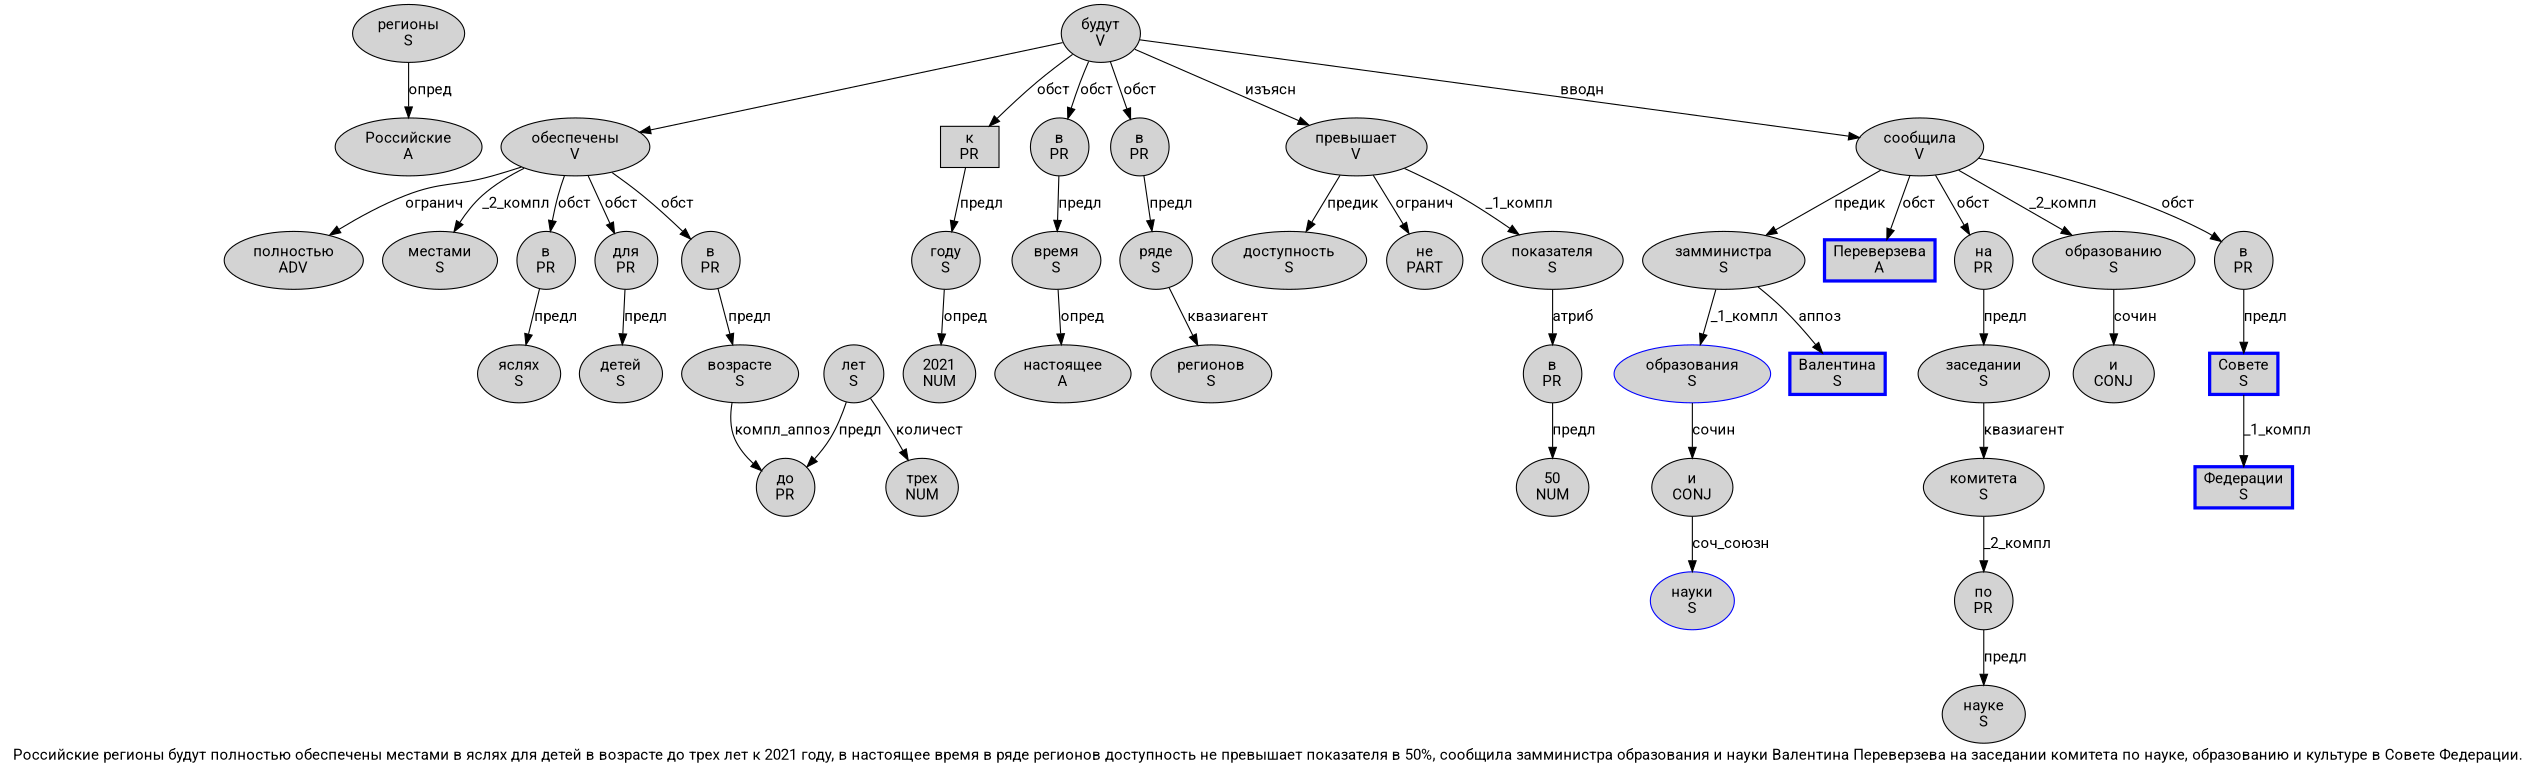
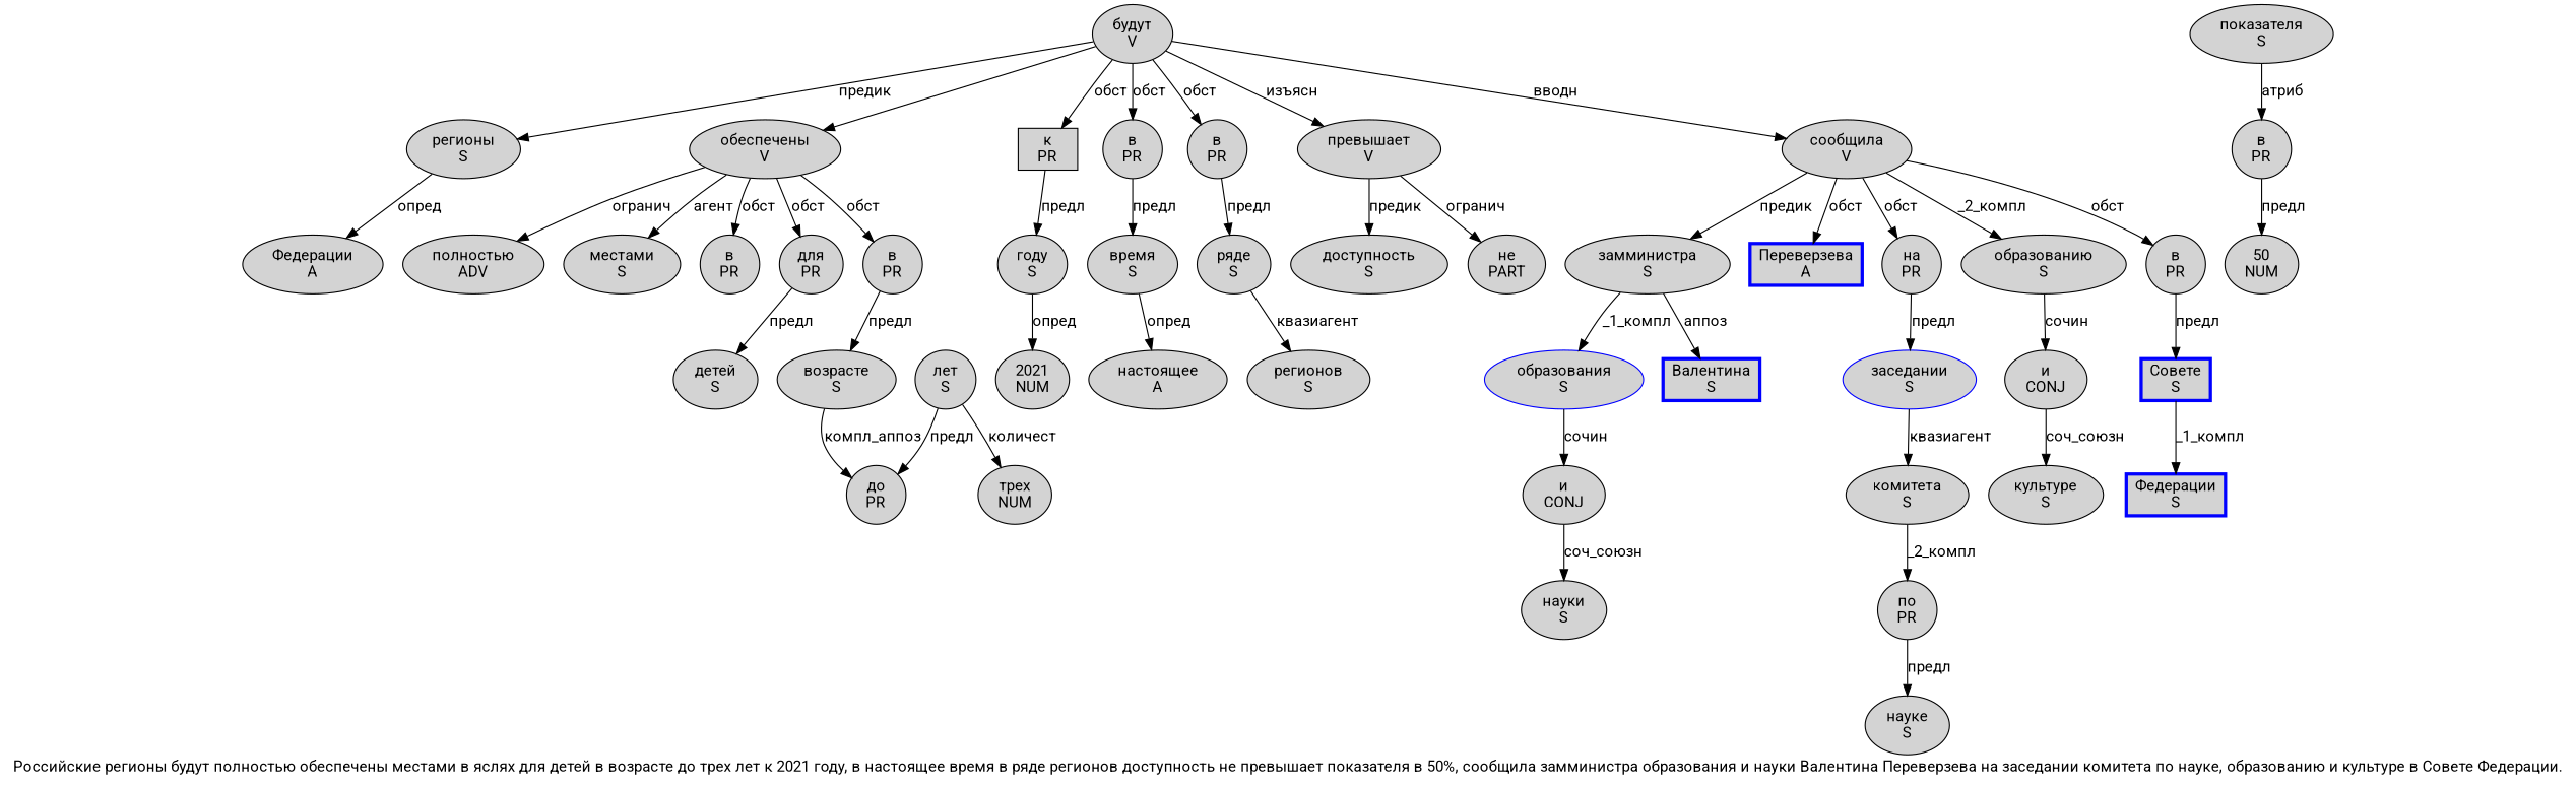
  digraph {
    fontname=Roboto
    label="Российские регионы будут полностью обеспечены местами в яслях для детей в возрасте до трех лет к 2021 году, в настоящее время в ряде регионов доступность не превышает показателя в 50%, сообщила замминистра образования и науки Валентина Переверзева на заседании комитета по науке, образованию и культуре в Совете Федерации."
    node [fillcolor=lightgray fontname=Roboto penwidth=1 shape=ellipse style=filled]
    edge [fontname=Roboto]
-   n1 [label="Российские\nA"]
+   n1 [label="Федерации\nA"]
    n2 [label="регионы\nS"]
    n3 [label="будут\nV"]
    n4 [label="обеспечены\nV"]
    n5 [label="к\nPR" shape=box]
    n6 [label="в\nPR"]
    n7 [label="в\nPR"]
    n8 [label="превышает\nV"]
    n9 [label="сообщила\nV"]
    n10 [label="полностью\nADV"]
    n11 [label="местами\nS"]
    n12 [label="в\nPR"]
    n13 [label="для\nPR"]
    n14 [label="в\nPR"]
    n15 [label="году\nS"]
    n16 [label="время\nS"]
    n17 [label="ряде\nS"]
    n18 [label="доступность\nS"]
    n19 [label="не\nPART"]
    n20 [label="показателя\nS"]
    n21 [label="замминистра\nS"]
    n22 [color=blue label="Переверзева\nA" penwidth=3 shape=box]
    n23 [label="на\nPR"]
    n24 [label="образованию\nS"]
    n25 [label="в\nPR"]
-   n26 [label="яслях\nS"]
    n27 [label="детей\nS"]
    n28 [label="возрасте\nS"]
    n29 [label="до\nPR"]
    n30 [label="лет\nS"]
    n31 [label="трех\nNUM"]
    n32 [label="2021\nNUM"]
    n33 [label="настоящее\nA"]
    n34 [label="регионов\nS"]
    n35 [label="в\nPR"]
    n36 [label="50\nNUM"]
    n37 [color=blue label="образования\nS"]
    n38 [color=blue label="Валентина\nS" penwidth=3 shape=box]
-   n39 [label="заседании\nS"]
+   n39 [label="заседании\nS" color=blue]
    n40 [label="и\nCONJ"]
    n41 [color=blue label="Совете\nS" penwidth=3 shape=box]
    n42 [label="и\nCONJ"]
-   n43 [label="науки\nS" color=blue]
+   n43 [label="науки\nS"]
    n44 [label="комитета\nS"]
    n45 [label="по\nPR"]
    n46 [label="науке\nS"]
+   n47 [label="культуре\nS"]
    n48 [color=blue label="Федерации\nS" penwidth=3 shape=box]
    n2 -> n1 [label="опред"]
+   n3 -> n2 [label="предик"]
    n3 -> n4
    n3 -> n5 [label="обст"]
    n3 -> n6 [label="обст"]
    n3 -> n7 [label="обст"]
    n3 -> n8 [label="изъясн"]
    n3 -> n9 [label="вводн"]
    n4 -> n10 [label="огранич"]
-   n4 -> n11 [label="_2_компл"]
+   n4 -> n11 [label="агент"]
    n4 -> n12 [label="обст"]
    n4 -> n13 [label="обст"]
    n4 -> n14 [label="обст"]
    n5 -> n15 [label="предл"]
    n6 -> n16 [label="предл"]
    n7 -> n17 [label="предл"]
    n8 -> n18 [label="предик"]
    n8 -> n19 [label="огранич"]
-   n8 -> n20 [label="_1_компл"]
    n9 -> n21 [label="предик"]
    n9 -> n22 [label="обст"]
    n9 -> n23 [label="обст"]
    n9 -> n24 [label="_2_компл"]
    n9 -> n25 [label="обст"]
-   n12 -> n26 [label="предл"]
    n13 -> n27 [label="предл"]
    n14 -> n28 [label="предл"]
    n15 -> n32 [label="опред"]
    n16 -> n33 [label="опред"]
    n17 -> n34 [label="квазиагент"]
    n20 -> n35 [label="атриб"]
    n21 -> n37 [label="_1_компл"]
    n21 -> n38 [label="аппоз"]
    n23 -> n39 [label="предл"]
    n24 -> n40 [label="сочин"]
    n25 -> n41 [label="предл"]
    n28 -> n29 [label="компл_аппоз"]
    n30 -> n29 [label="предл"]
    n30 -> n31 [label="количест"]
    n35 -> n36 [label="предл"]
    n37 -> n42 [label="сочин"]
    n39 -> n44 [label="квазиагент"]
+   n40 -> n47 [label="соч_союзн"]
    n41 -> n48 [label="_1_компл"]
    n42 -> n43 [label="соч_союзн"]
    n44 -> n45 [label="_2_компл"]
    n45 -> n46 [label="предл"]
  }
